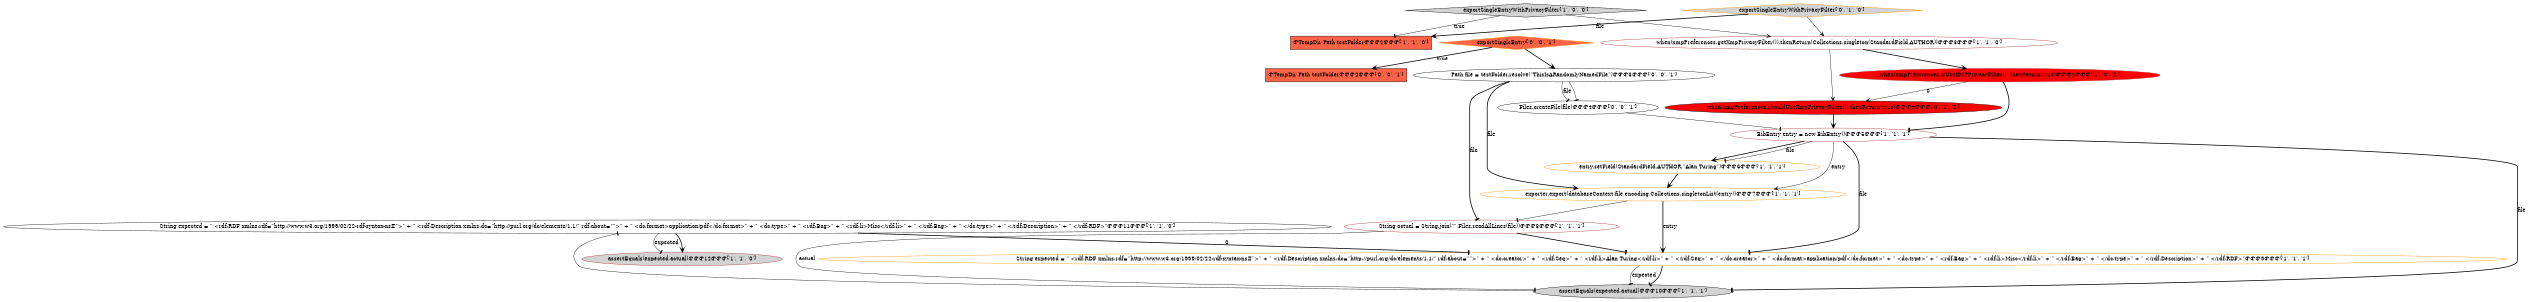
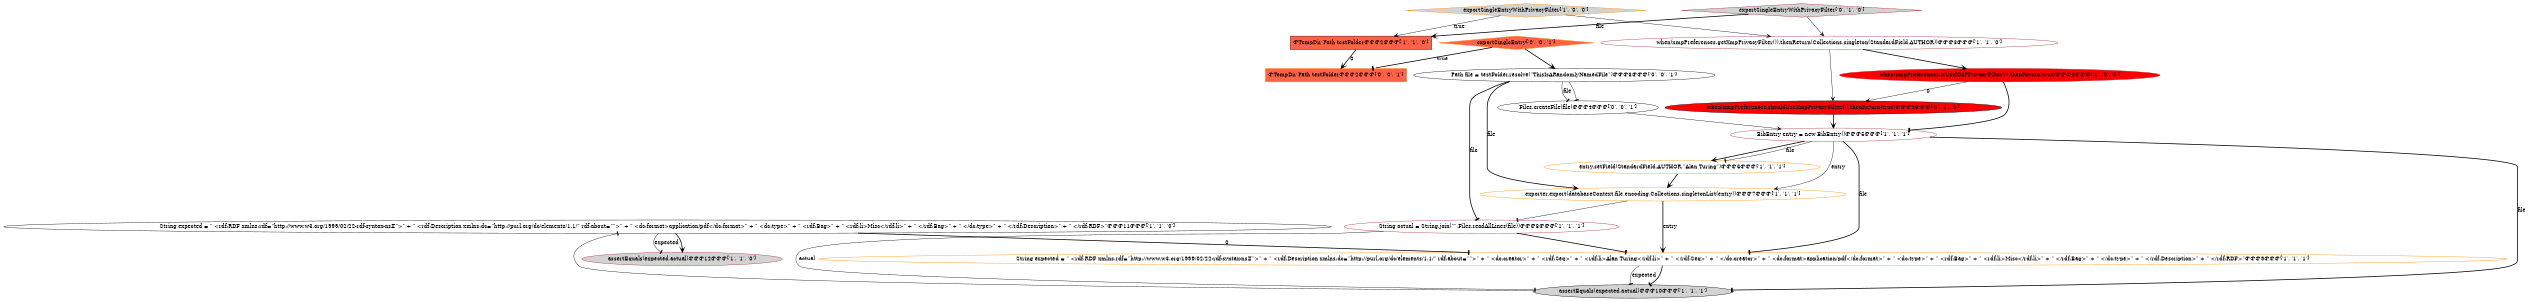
  digraph {
    node [color=black fillcolor=white shape=ellipse style=filled]
    edge [arrowhead=vee style=bold]
    n1 [color=brown fillcolor=lightgray label="assertEquals(expected,actual)@@@12@@@['1', '1', '0']"]
    n2 [color=darkorange label="String expected = \" <rdf:RDF xmlns:rdf=\"http://www.w3.org/1999/02/22-rdf-syntax-ns#\">\" + \" <rdf:Description xmlns:dc=\"http://purl.org/dc/elements/1.1/\" rdf:about=\"\">\" + \" <dc:creator>\" + \" <rdf:Seq>\" + \" <rdf:li>Alan Turing</rdf:li>\" + \" </rdf:Seq>\" + \" </dc:creator>\" + \" <dc:format>application/pdf</dc:format>\" + \" <dc:type>\" + \" <rdf:Bag>\" + \" <rdf:li>Misc</rdf:li>\" + \" </rdf:Bag>\" + \" </dc:type>\" + \" </rdf:Description>\" + \" </rdf:RDF>\"@@@9@@@['1', '1', '1']"]
    n3 [fillcolor=lightgray label="assertEquals(expected,actual)@@@10@@@['1', '1', '1']"]
    n4 [label="String expected = \" <rdf:RDF xmlns:rdf=\"http://www.w3.org/1999/02/22-rdf-syntax-ns#\">\" + \" <rdf:Description xmlns:dc=\"http://purl.org/dc/elements/1.1/\" rdf:about=\"\">\" + \" <dc:format>application/pdf</dc:format>\" + \" <dc:type>\" + \" <rdf:Bag>\" + \" <rdf:li>Misc</rdf:li>\" + \" </rdf:Bag>\" + \" </dc:type>\" + \" </rdf:Description>\" + \" </rdf:RDF>\"@@@11@@@['1', '1', '0']"]
    n5 [color=brown fillcolor=red label="when(xmpPreferences.isUseXMPPrivacyFilter()).thenReturn(true)@@@4@@@['1', '0', '0']"]
    n6 [fillcolor=red label="when(xmpPreferences.shouldUseXmpPrivacyFilter()).thenReturn(true)@@@4@@@['0', '1', '0']"]
    n7 [color=brown label="BibEntry entry = new BibEntry()@@@5@@@['1', '1', '1']"]
    n8 [color=darkorange label="exporter.export(databaseContext,file,encoding,Collections.singletonList(entry))@@@7@@@['1', '1', '1']"]
    n9 [color=darkorange label="entry.setField(StandardField.AUTHOR,\"Alan Turing\")@@@6@@@['1', '1', '1']"]
    n10 [color=brown label="String actual = String.join(\"\",Files.readAllLines(file))@@@8@@@['1', '1', '1']"]
-   n11 [fillcolor=tomato label="@TempDir Path testFolder@@@2@@@['0', '0', '1']" shape=box]
+   n11 [color=darkorange fillcolor=tomato label="@TempDir Path testFolder@@@2@@@['0', '0', '1']" shape=box]
    n12 [label="Files.createFile(file)@@@4@@@['0', '0', '1']"]
    n13 [color=brown label="when(xmpPreferences.getXmpPrivacyFilter()).thenReturn(Collections.singleton(StandardField.AUTHOR))@@@3@@@['1', '1', '0']"]
-   n14 [fillcolor=lightgray label="exportSingleEntryWithPrivacyFilter['1', '0', '0']" shape=diamond]
+   n14 [color=darkorange fillcolor=lightgray label="exportSingleEntryWithPrivacyFilter['1', '0', '0']" shape=diamond]
    n15 [fillcolor=tomato label="@TempDir Path testFolder@@@2@@@['1', '1', '0']" shape=box]
    n16 [label="Path file = testFolder.resolve(\"ThisIsARandomlyNamedFile\")@@@3@@@['0', '0', '1']"]
-   n17 [color=darkorange fillcolor=lightgray label="exportSingleEntryWithPrivacyFilter['0', '1', '0']" shape=diamond]
+   n17 [color=brown fillcolor=lightgray label="exportSingleEntryWithPrivacyFilter['0', '1', '0']" shape=diamond]
    n18 [color=darkorange fillcolor=tomato label="exportSingleEntry['0', '0', '1']" shape=diamond]
    n2 -> n3 [arrowhead=tee]
    n2 -> n3 [arrowhead=tee label=expected style=solid]
    n3 -> n4 [arrowhead=tee style=solid]
    n4 -> n1
    n4 -> n1 [arrowhead=tee label=expected style=solid]
    n4 -> n2 [arrowhead=tee label=0]
    n5 -> n6 [label=0 style=solid]
    n5 -> n7 [arrowhead=tee]
    n6 -> n7
    n7 -> n2 [arrowhead=tee label=file]
    n7 -> n3 [arrowhead=tee label=file]
    n7 -> n8 [label=entry style=solid]
    n7 -> n9
    n7 -> n9 [arrowhead=tee label=file style=solid]
    n8 -> n2 [label=entry]
    n8 -> n10 [arrowhead=tee style=solid]
    n9 -> n8
    n10 -> n2 [arrowhead=tee]
    n10 -> n3 [arrowhead=tee label=actual style=solid]
-   n12 -> n7 [arrowhead=tee style=solid]
+   n12 -> n7 [style=solid]
    n13 -> n5
    n13 -> n6 [style=solid]
    n14 -> n13 [style=solid]
-   n14 -> n15 [arrowhead=tee label=true style=solid]
+   n14 -> n15 [label=true style=solid]
+   n15 -> n11 [label=0]
    n16 -> n8 [label=file]
    n16 -> n10 [arrowhead=tee label=file]
    n16 -> n12 [arrowhead=tee style=solid]
    n16 -> n12 [arrowhead=tee label=file style=solid]
    n17 -> n13 [style=solid]
    n17 -> n15 [label=file]
-   n18 -> n11 [label=true]
+   n18 -> n11 [arrowhead=tee label=true]
    n18 -> n16
  }
